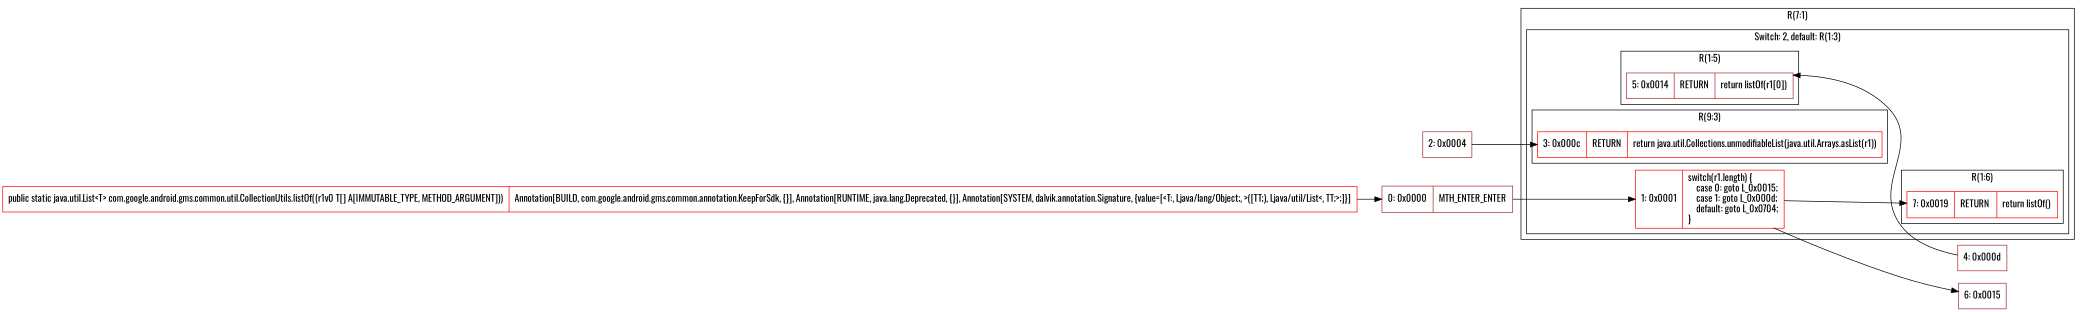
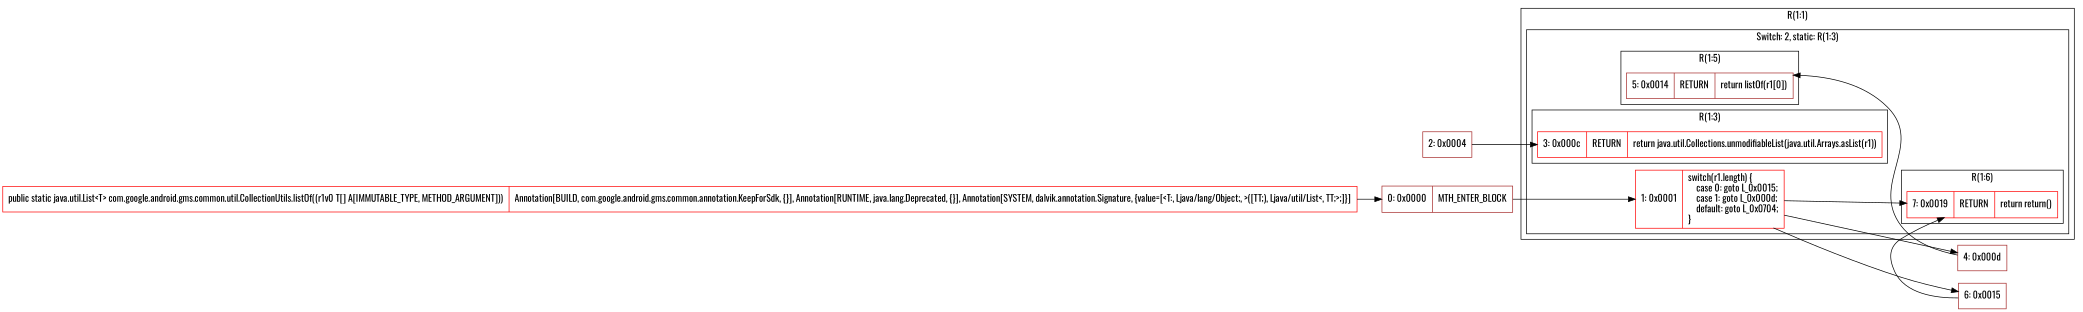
  digraph {
    fontname=Oswald
    rankdir=LR
    node [color=brown fontname=Oswald shape=record]
    edge [fontname=Oswald]
-   n1 [color=red label="{7\:\ 0x0019|RETURN\l|return listOf()\l}"]
+   n1 [color=red label="{7\:\ 0x0019|RETURN\l|return return()\l}"]
    n2 [label="{5\:\ 0x0014|RETURN\l|return listOf(r1[0])\l}"]
    n3 [color=red label="{3\:\ 0x000c|RETURN\l|return java.util.Collections.unmodifiableList(java.util.Arrays.asList(r1))\l}"]
    n4 [color=red label="{1\:\ 0x0001|switch(r1.length) \{\l    case 0: goto L_0x0015;\l    case 1: goto L_0x000d;\l    default: goto L_0x0704;\l\}\l}"]
    n5 [label="{4\:\ 0x000d}"]
    n6 [label="{6\:\ 0x0015}"]
    n7 [label="{2\:\ 0x0004}"]
-   n8 [label="{0\:\ 0x0000|MTH_ENTER_ENTER\l}"]
+   n8 [label="{0\:\ 0x0000|MTH_ENTER_BLOCK\l}"]
    n9 [color=red label="{public static java.util.List\<T\> com.google.android.gms.common.util.CollectionUtils.listOf((r1v0 T[] A[IMMUTABLE_TYPE, METHOD_ARGUMENT]))  | Annotation[BUILD, com.google.android.gms.common.annotation.KeepForSdk, \{\}], Annotation[RUNTIME, java.lang.Deprecated, \{\}], Annotation[SYSTEM, dalvik.annotation.Signature, \{value=[\<T:, Ljava\/lang\/Object;, \>([TT;), Ljava\/util\/List\<, TT;\>;]\}]\l}"]
    subgraph cluster_1 {
-     label="R(7:1)"
+     label="R(1:1)"
      subgraph cluster_2 {
-       label="Switch: 2, default: R(1:3)"
+       label="Switch: 2, static: R(1:3)"
        n4
        subgraph cluster_3 {
          label="R(1:6)"
          n1
        }
        subgraph cluster_4 {
          label="R(1:5)"
          n2
        }
        subgraph cluster_5 {
-         label="R(9:3)"
+         label="R(1:3)"
          n3
        }
      }
    }
    n4 -> n1
+   n4 -> n5
    n4 -> n6
    n5 -> n2
+   n6 -> n1
    n7 -> n3
    n8 -> n4
    n9 -> n8
  }
